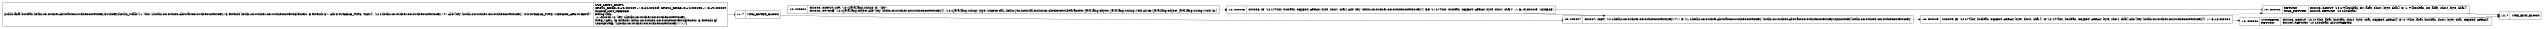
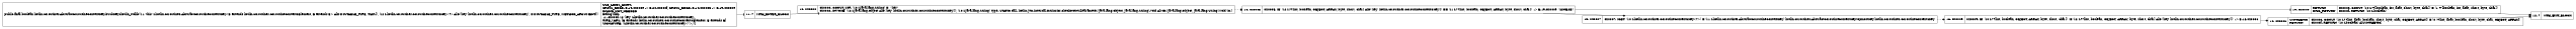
  digraph {
    rankdir=LR
    node [shape=record]
    edge [arrowhead=diamond]
    n1 [label="{11\:\ ?|MTH_ENTER_BLOCK\l}"]
    n2 [label="{13\:\ 0x0000|0x0000: CONST_STR  (r0 I:java.lang.String) =  \"key\" \l0x0002: INVOKE  (r2 I:java.lang.Object A[D('key' kotlin.coroutines.CoroutineContext$Key)]), (r0 I:java.lang.String) type: STATIC call: kotlin.jvm.internal.Intrinsics.checkNotNullParameter(java.lang.Object, java.lang.String):void A[MD:(java.lang.Object, java.lang.String):void (m)]\l}"]
    n3 [label="{14\:\ 0x0005|0x0005: IF  (r2 I:??[int, boolean, OBJECT, ARRAY, byte, short, char] A[D('key' kotlin.coroutines.CoroutineContext$Key)]) == (r1 I:??[int, boolean, OBJECT, ARRAY, byte, short, char])  \-\> B:19:0x000e  (LINE:55)\l}"]
    n4 [label="{15\:\ 0x0007|0x0007: IGET  (r0 I:kotlin.coroutines.CoroutineContext$Key\<?\>) = (r1 I:kotlin.coroutines.AbstractCoroutineContextKey) kotlin.coroutines.AbstractCoroutineContextKey.topmostKey kotlin.coroutines.CoroutineContext$Key \l}"]
    n5 [label="{19\:\ 0x000e|RETURN\lORIG_RETURN\l|0x000e: CONST  (r0 I:??[boolean, int, float, short, byte, char]) = (1 ??[boolean, int, float, short, byte, char]) \l0x000f: RETURN  (r0 I:boolean) \l}"]
    n6 [label="{16\:\ 0x0009|0x0009: IF  (r0 I:??[int, boolean, OBJECT, ARRAY, byte, short, char]) != (r2 I:??[int, boolean, OBJECT, ARRAY, byte, short, char] A[D('key' kotlin.coroutines.CoroutineContext$Key)])  \-\> B:18:0x000c \l}"]
    n7 [label="{12\:\ ?|MTH_EXIT_BLOCK\l}"]
    n8 [label="{18\:\ 0x000c|SYNTHETIC\lRETURN\l|0x000c: CONST  (r0 I:??[int, float, boolean, short, byte, char, OBJECT, ARRAY]) = (0 ??[int, float, boolean, short, byte, char, OBJECT, ARRAY]) \l0x000f: RETURN  (r0 I:boolean) A[SYNTHETIC]\l}"]
    n9 [label="{public final boolean kotlin.coroutines.AbstractCoroutineContextKey.isSubKey$kotlin_stdlib((r1 'this' I:kotlin.coroutines.AbstractCoroutineContextKey\<B extends kotlin.coroutines.CoroutineContext$Element, E extends B\> A[IMMUTABLE_TYPE, THIS]), (r2 I:kotlin.coroutines.CoroutineContext$Key\<?\> A[D('key' kotlin.coroutines.CoroutineContext$Key), IMMUTABLE_TYPE, METHOD_ARGUMENT]))  | USE_LINES_HINTS\lCROSS_EDGE: B:19:0x000e \-\> B:20:0x000f, CROSS_EDGE: B:14:0x0005 \-\> B:19:0x000e\lINLINE_NOT_NEEDED\lDebug Info:\l  \-1 \-0x000f: r2 'key' Lkotlin\/coroutines\/CoroutineContext$Key;\lTYPE_VARS: [B extends kotlin.coroutines.CoroutineContext$Element, E extends B]\lSIGNATURE: (Lkotlin\/coroutines\/CoroutineContext$Key\<*\>;)Z\l}"]
-   n1 -> n4 [arrowhead=tee]
+   n1 -> n2 [arrowhead=tee]
    n2 -> n3 [arrowhead=box style=dashed]
    n3 -> n4 [style=solid]
    n3 -> n5 [arrowhead=tee]
    n4 -> n6 [style=dashed]
    n5 -> n7 [arrowhead=box]
-   n6 -> n5 [style=dashed]
    n6 -> n8
    n8 -> n7 [arrowhead=box]
    n9 -> n1 [arrowhead=tee]
  }
